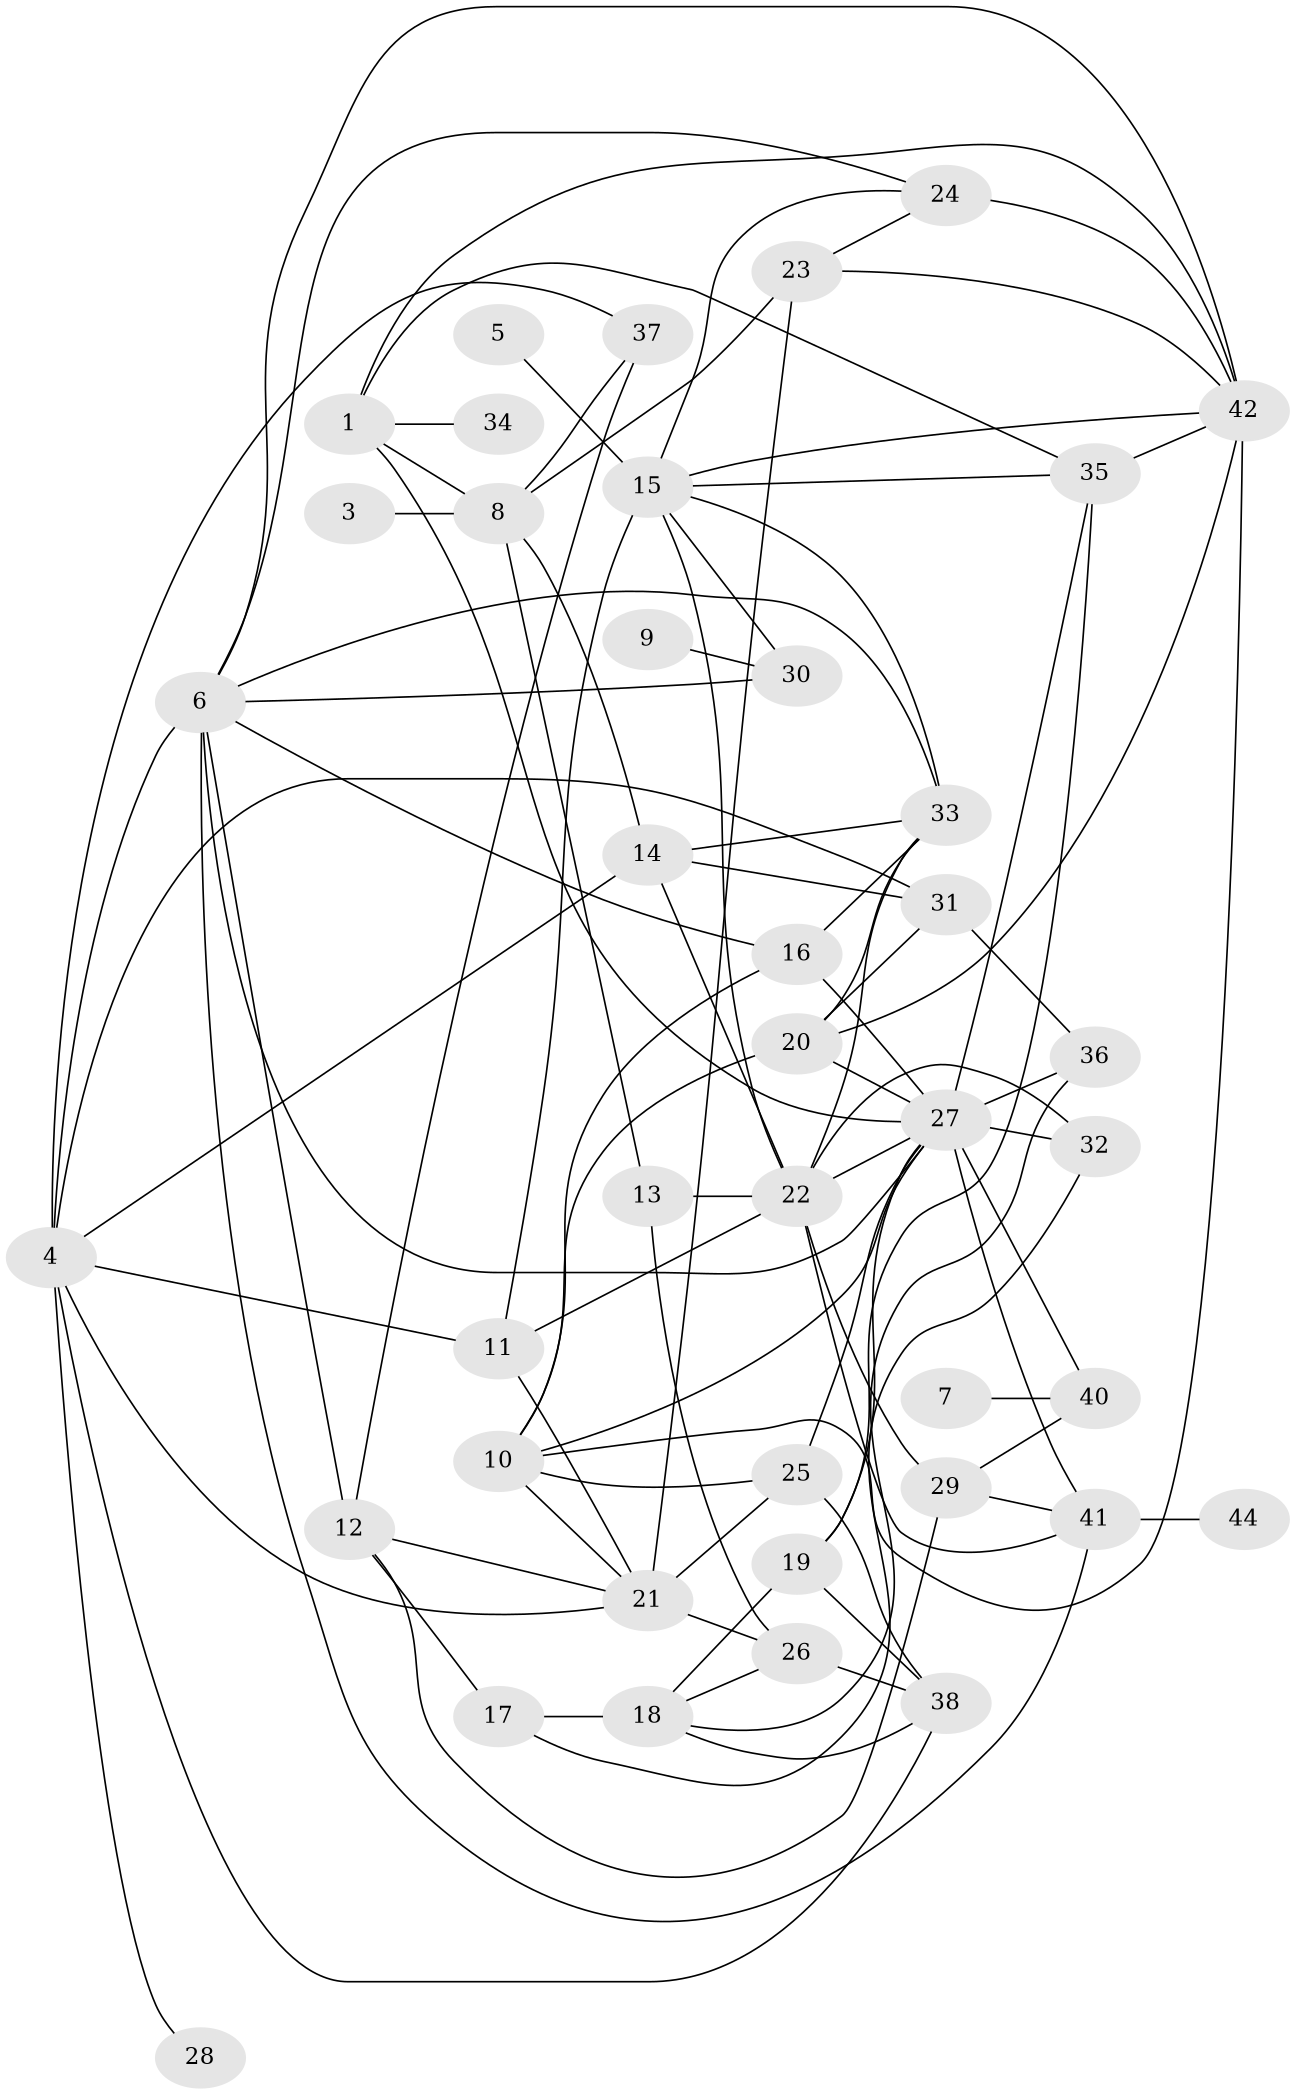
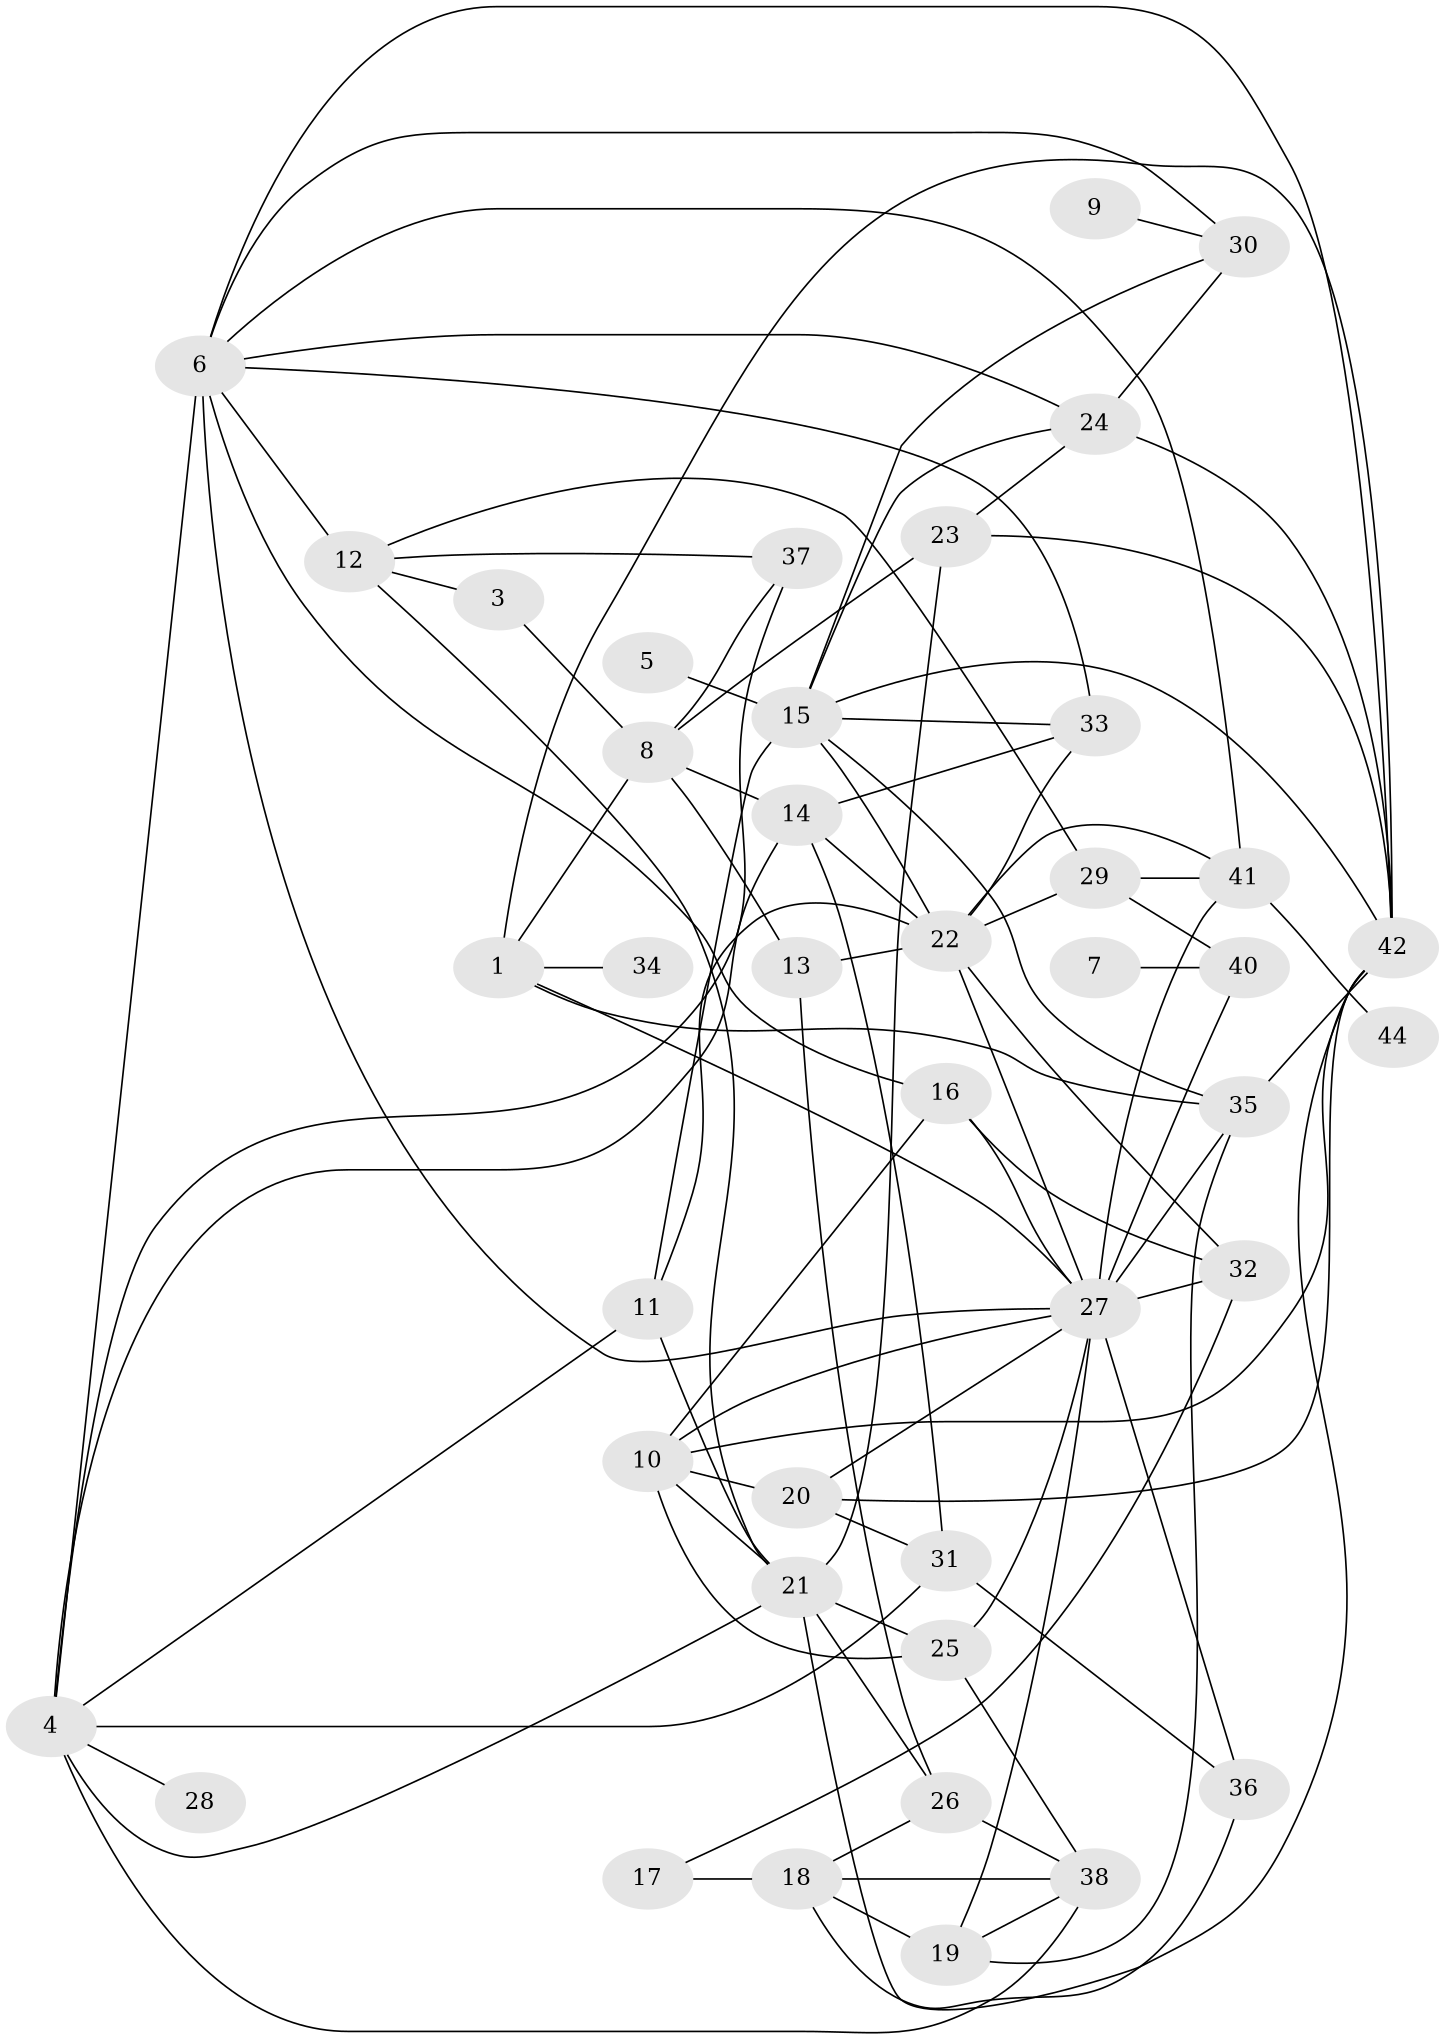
  graph {
    rankdir=LR
    node [color=gray90 style=filled]
    edge [weight=1.0]
    1
    8
    27
    34
    42
    35
    37
    14
    23
    13
    41
    40
    32
    36
    3
    4
    6
    11
    21
    28
    31
    38
    12
    16
    24
    30
    33
    15
    22
    25
    26
    5
    17
    29
    44
    7
    9
    10
    20
    18
    19
    1 -- 8
    1 -- 27
    1 -- 34
    1 -- 42
    1 -- 35
    8 -- 37
    8 -- 14 [weight=2.0]
    8 -- 23
    8 -- 13
    27 -- 35
    27 -- 41
    27 -- 40
    27 -- 32
    27 -- 36
    35 -- 42 [weight=2.0]
    14 -- 31
    14 -- 33 [weight=2.0]
    14 -- 22
    23 -- 42
    23 -- 24
    13 -- 22
    13 -- 26
    41 -- 44
    3 -- 8
    4 -- 37
    4 -- 14
    4 -- 6
    4 -- 11
    4 -- 21
    4 -- 28 [weight=2.0]
    4 -- 31 [weight=2.0]
    4 -- 38
    6 -- 27
    6 -- 42
    6 -- 41
    6 -- 12
    6 -- 16
    6 -- 24 [weight=2.0]
    6 -- 30
    6 -- 33
    11 -- 21
    11 -- 15
    11 -- 22
+   21 -- 42
    21 -- 23
    21 -- 25
    21 -- 26
    31 -- 36 [weight=2.0]
    12 -- 37 [weight=2.0]
    12 -- 21
-   12 -- 17 [weight=3.0]
+   12 -- 3 [weight=3.0]
    12 -- 29
    16 -- 27
-   16 -- 33
+   16 -- 32
    24 -- 42
+   24 -- 30
    15 -- 42
    15 -- 35
    15 -- 24
    15 -- 30
    15 -- 33
    15 -- 22
    22 -- 27
    22 -- 41
    22 -- 32
    22 -- 33 [weight=2.0]
    22 -- 29
    25 -- 27
    25 -- 38
    26 -- 38
    5 -- 15
    17 -- 32
    17 -- 18 [weight=2.0]
    29 -- 41
    29 -- 40
    7 -- 40
    9 -- 30
    10 -- 27
    10 -- 42 [weight=2.0]
    10 -- 21
    10 -- 16
    10 -- 25
    10 -- 20
    20 -- 27
    20 -- 42
    20 -- 31
-   20 -- 33
    18 -- 36
    18 -- 38
    18 -- 26
    18 -- 19
    19 -- 27
    19 -- 35 [weight=2.0]
    19 -- 38
  }
